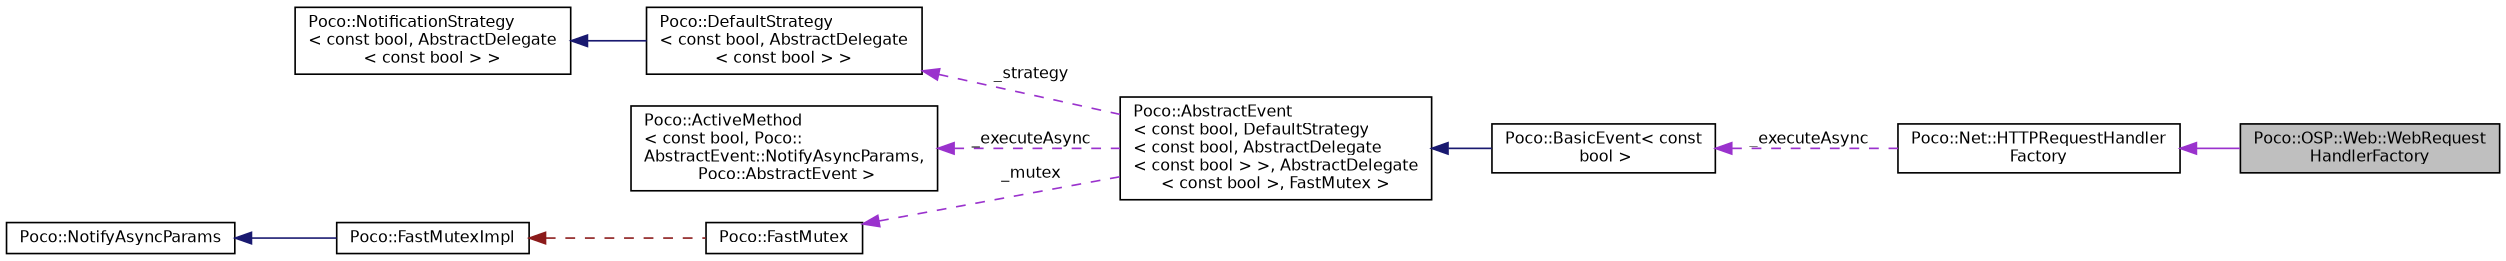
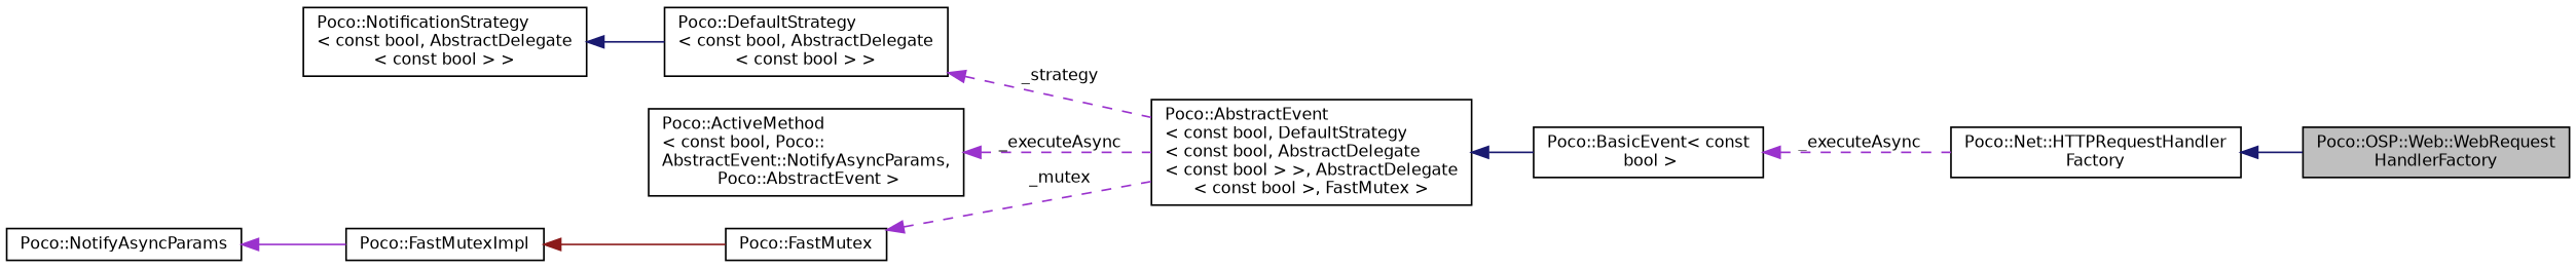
  digraph {
    rankdir=LR
    node [color=black fillcolor=white fontname=Helvetica fontsize=10 shape=record style=filled]
    edge [color=midnightblue dir=back fontname=Helvetica fontsize=10 labelfontname=Helvetica labelfontsize=10 style=solid]
    n1 [fillcolor=grey75 fontcolor=black height=0.2 label="Poco::OSP::Web::WebRequest\lHandlerFactory" width=0.4]
    n2 [height=0.2 label="Poco::Net::HTTPRequestHandler\lFactory" width=0.4]
    n3 [height=0.2 label="Poco::BasicEvent\< const\l bool \>" width=0.4]
    n4 [height=0.2 label="Poco::AbstractEvent\l\< const bool, DefaultStrategy\l\< const bool, AbstractDelegate\l\< const bool \> \>, AbstractDelegate\l\< const bool \>, FastMutex \>" width=0.4]
    n5 [height=0.2 label="Poco::DefaultStrategy\l\< const bool, AbstractDelegate\l\< const bool \> \>" width=0.4]
    n6 [height=0.2 label="Poco::NotificationStrategy\l\< const bool, AbstractDelegate\l\< const bool \> \>" width=0.4]
    n7 [height=0.2 label="Poco::ActiveMethod\l\< const bool, Poco::\lAbstractEvent::NotifyAsyncParams,\l Poco::AbstractEvent \>" width=0.4]
    n8 [height=0.2 label="Poco::FastMutex" width=0.4]
    n9 [height=0.2 label="Poco::FastMutexImpl" width=0.4]
    n10 [height=0.2 label="Poco::NotifyAsyncParams" width=0.4]
-   n2 -> n1 [color=darkorchid3]
+   n2 -> n1
    n3 -> n2 [color=darkorchid3 label=" _executeAsync" style=dashed]
    n4 -> n3
    n5 -> n4 [color=darkorchid3 label=" _strategy" style=dashed]
    n6 -> n5
    n7 -> n4 [color=darkorchid3 label=" _executeAsync" style=dashed]
    n8 -> n4 [color=darkorchid3 label=" _mutex" style=dashed]
-   n9 -> n8 [color=firebrick4 style=dashed]
-   n10 -> n9
+   n9 -> n8 [color=firebrick4]
+   n10 -> n9 [color=darkorchid3]
  }
